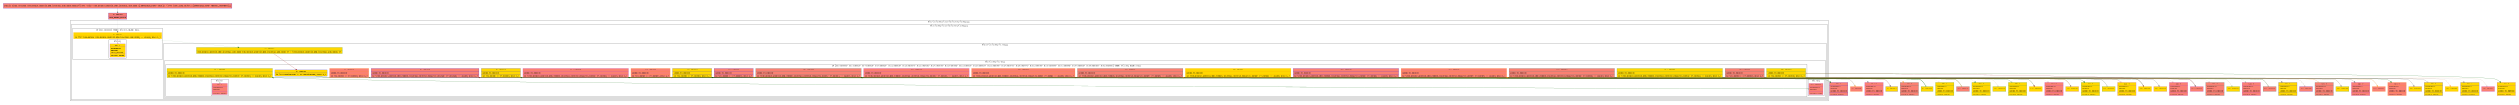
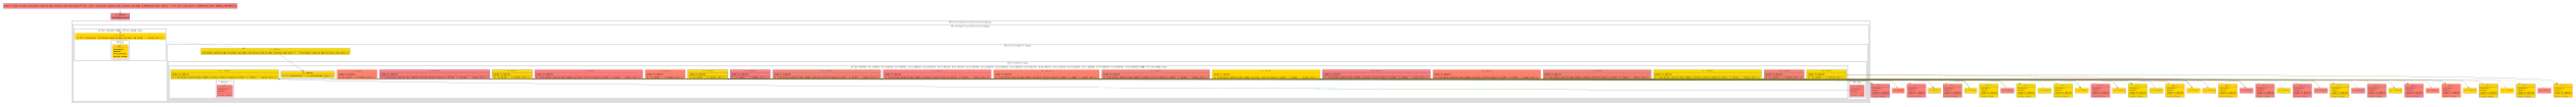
  digraph {
    fontname="Courier Prime"
    node [color=teal fillcolor=salmon fontname="Courier Prime" shape=record style=filled]
    edge [arrowhead=odot color=gray40 fontname="Courier Prime" style=solid]
    n1 [color=purple fillcolor=gold label="{43\:\ ?|SYNTHETIC\lRETURN\lORIG_RETURN\l|return false\l}"]
    n2 [color=darkorange fillcolor=gold label="{1\:\ 0x0003|if ((r7 instanceof com.google.android.gms.internal.ads.zzxx) == false) goto L_?\l}"]
    n3 [color=purple label="{63\:\ ?|SYNTHETIC\lRETURN\l|return false\l}"]
    n4 [color=blue fillcolor=gold label="{3\:\ 0x000c|if (r6.versionCode != r7.versionCode) goto L_?\l}"]
    n5 [color=darkorange label="{5\:\ 0x0014|ADDED_TO_REGION\l|if (r6.zzcgo != r7.zzcgo) goto L_?\l}"]
    n6 [color=blue label="{7\:\ 0x001e|ADDED_TO_REGION\l|if (com.google.android.gms.common.internal.Objects.equal(r6.extras, r7.extras) == false) goto L_?\l}"]
    n7 [color=blue fillcolor=gold label="{9\:\ 0x0024|ADDED_TO_REGION\l|if (r6.zzcgp != r7.zzcgp) goto L_?\l}"]
    n8 [color=purple label="{11\:\ 0x002e|ADDED_TO_REGION\l|if (com.google.android.gms.common.internal.Objects.equal(r6.zzcgq, r7.zzcgq) == false) goto L_?\l}"]
    n9 [color=darkorange label="{13\:\ 0x0034|ADDED_TO_REGION\l|if (r6.zzcgr != r7.zzcgr) goto L_?\l}"]
    n10 [color=blue fillcolor=gold label="{15\:\ 0x003a|ADDED_TO_REGION\l|if (r6.zzcgs != r7.zzcgs) goto L_?\l}"]
    n11 [color=blue label="{17\:\ 0x0040|ADDED_TO_REGION\l|if (r6.zzbqn != r7.zzbqn) goto L_?\l}"]
    n12 [label="{19\:\ 0x004a|ADDED_TO_REGION\l|if (com.google.android.gms.common.internal.Objects.equal(r6.zzcgt, r7.zzcgt) == false) goto L_?\l}"]
    n13 [color=purple label="{21\:\ 0x0054|ADDED_TO_REGION\l|if (com.google.android.gms.common.internal.Objects.equal(r6.zzcgu, r7.zzcgu) == false) goto L_?\l}"]
    n14 [color=darkorange label="{23\:\ 0x005e|ADDED_TO_REGION\l|if (com.google.android.gms.common.internal.Objects.equal(r6.zzmw, r7.zzmw) == false) goto L_?\l}"]
    n15 [label="{25\:\ 0x0068|ADDED_TO_REGION\l|if (com.google.android.gms.common.internal.Objects.equal(r6.zzcgv, r7.zzcgv) == false) goto L_?\l}"]
    n16 [color=darkorange fillcolor=gold label="{27\:\ 0x0072|ADDED_TO_REGION\l|if (com.google.android.gms.common.internal.Objects.equal(r6.zzcgw, r7.zzcgw) == false) goto L_?\l}"]
    n17 [color=blue label="{29\:\ 0x007c|ADDED_TO_REGION\l|if (com.google.android.gms.common.internal.Objects.equal(r6.zzcgx, r7.zzcgx) == false) goto L_?\l}"]
    n18 [color=darkorange label="{31\:\ 0x0086|ADDED_TO_REGION\l|if (com.google.android.gms.common.internal.Objects.equal(r6.zzcgy, r7.zzcgy) == false) goto L_?\l}"]
    n19 [label="{33\:\ 0x0090|ADDED_TO_REGION\l|if (com.google.android.gms.common.internal.Objects.equal(r6.zzcgz, r7.zzcgz) == false) goto L_?\l}"]
    n20 [fillcolor=gold label="{35\:\ 0x009a|ADDED_TO_REGION\l|if (com.google.android.gms.common.internal.Objects.equal(r6.zzcha, r7.zzcha) == false) goto L_?\l}"]
    n21 [label="{37\:\ 0x00a0|ADDED_TO_REGION\l|if (r6.zzchb != r7.zzchb) goto L_?\l}"]
    n22 [fillcolor=gold label="{39\:\ 0x00a6|ADDED_TO_REGION\l|if (r6.zzchd != r7.zzchd) goto L_?\l}"]
    n23 [fillcolor=gold label="{41\:\ 0x00b0|ADDED_TO_REGION\l|if (com.google.android.gms.common.internal.Objects.equal(r6.zzche, r7.zzche) == false) goto L_?\l}"]
    n24 [color=purple label="{42\:\ 0x00b2|SYNTHETIC\lRETURN\l|return true\l}"]
    n25 [fillcolor=gold label="{2\:\ 0x0006|com.google.android.gms.internal.ads.zzxx com.google.android.gms.internal.ads.zzxx r7 = (com.google.android.gms.internal.ads.zzxx) r7\l}"]
    n26 [color=darkorange label="{4\:\ 0x000e}"]
    n27 [color=blue label="{44\:\ ?|SYNTHETIC\lRETURN\lADDED_TO_REGION\l|return false\l}"]
    n28 [color=blue fillcolor=gold label="{6\:\ 0x0016}"]
    n29 [color=purple label="{45\:\ ?|SYNTHETIC\lRETURN\lADDED_TO_REGION\l|return false\l}"]
    n30 [fillcolor=gold label="{8\:\ 0x0020}"]
    n31 [label="{46\:\ ?|SYNTHETIC\lRETURN\lADDED_TO_REGION\l|return false\l}"]
    n32 [label="{10\:\ 0x0026}"]
    n33 [fillcolor=gold label="{47\:\ ?|SYNTHETIC\lRETURN\lADDED_TO_REGION\l|return false\l}"]
    n34 [fillcolor=gold label="{12\:\ 0x0030}"]
    n35 [fillcolor=gold label="{48\:\ ?|SYNTHETIC\lRETURN\lADDED_TO_REGION\l|return false\l}"]
    n36 [color=darkorange fillcolor=gold label="{14\:\ 0x0036}"]
    n37 [fillcolor=gold label="{49\:\ ?|SYNTHETIC\lRETURN\lADDED_TO_REGION\l|return false\l}"]
    n38 [color=purple fillcolor=gold label="{16\:\ 0x003c}"]
    n39 [color=purple label="{50\:\ ?|SYNTHETIC\lRETURN\lADDED_TO_REGION\l|return false\l}"]
    n40 [fillcolor=gold label="{18\:\ 0x0042}"]
    n41 [fillcolor=gold label="{51\:\ ?|SYNTHETIC\lRETURN\lADDED_TO_REGION\l|return false\l}"]
    n42 [color=purple fillcolor=gold label="{20\:\ 0x004c}"]
    n43 [color=purple fillcolor=gold label="{52\:\ ?|SYNTHETIC\lRETURN\lADDED_TO_REGION\l|return false\l}"]
    n44 [color=purple label="{22\:\ 0x0056}"]
-   n45 [color=purple label="{53\:\ ?|SYNTHETIC\lRETURN\lADDED_TO_REGION\l|return false\l}"]
+   n45 [color=purple fillcolor=gold label="{53\:\ ?|SYNTHETIC\lRETURN\lADDED_TO_REGION\l|return false\l}"]
    n46 [fillcolor=gold label="{24\:\ 0x0060}"]
    n47 [label="{54\:\ ?|SYNTHETIC\lRETURN\lADDED_TO_REGION\l|return false\l}"]
    n48 [label="{26\:\ 0x006a}"]
    n49 [color=purple label="{55\:\ ?|SYNTHETIC\lRETURN\lADDED_TO_REGION\l|return false\l}"]
    n50 [color=blue label="{28\:\ 0x0074}"]
    n51 [color=blue fillcolor=gold label="{56\:\ ?|SYNTHETIC\lRETURN\lADDED_TO_REGION\l|return false\l}"]
    n52 [fillcolor=gold label="{30\:\ 0x007e}"]
    n53 [label="{57\:\ ?|SYNTHETIC\lRETURN\lADDED_TO_REGION\l|return false\l}"]
    n54 [color=darkorange label="{32\:\ 0x0088}"]
    n55 [color=purple label="{58\:\ ?|SYNTHETIC\lRETURN\lADDED_TO_REGION\l|return false\l}"]
    n56 [color=purple fillcolor=gold label="{34\:\ 0x0092}"]
    n57 [color=darkorange label="{59\:\ ?|SYNTHETIC\lRETURN\lADDED_TO_REGION\l|return false\l}"]
    n58 [color=darkorange fillcolor=gold label="{36\:\ 0x009c}"]
    n59 [color=blue fillcolor=gold label="{60\:\ ?|SYNTHETIC\lRETURN\lADDED_TO_REGION\l|return false\l}"]
    n60 [color=purple label="{38\:\ 0x00a2}"]
    n61 [color=blue fillcolor=gold label="{61\:\ ?|SYNTHETIC\lRETURN\lADDED_TO_REGION\l|return false\l}"]
    n62 [color=darkorange fillcolor=gold label="{40\:\ 0x00a8}"]
    n63 [color=purple fillcolor=gold label="{62\:\ ?|SYNTHETIC\lRETURN\lADDED_TO_METHOD\l|return false\l}"]
    n64 [color=blue label="{0\:\ 0x0000|MTH_ENTER_BLOCK\l}"]
    n65 [color=blue label="{public final boolean com.google.android.gms.internal.ads.zzxx.equals((r6v0 'this' com.google.android.gms.internal.ads.zzxx A[IMMUTABLE_TYPE, THIS]), (r7v0 java.lang.Object A[IMMUTABLE_TYPE, METHOD_ARGUMENT])) }"]
    subgraph cluster_1 {
      label="R(1:(2:(1:43)|(2:2|(2:(1:63)|(1:42)))))"
      subgraph cluster_2 {
        label="R(2:(1:43)|(2:2|(2:(1:63)|(1:42))))"
        subgraph cluster_3 {
          label="IF [B:1:0x0003] THEN: R(1:43) ELSE: null"
          n2
          subgraph cluster_4 {
            label="R(1:43)"
            n1
          }
        }
        subgraph cluster_5 {
          label="R(2:2|(2:(1:63)|(1:42)))"
          n25
          subgraph cluster_6 {
            label="R(2:(1:63)|(1:42))"
            subgraph cluster_7 {
              label="IF [B:3:0x000c, B:5:0x0014, B:7:0x001e, B:9:0x0024, B:11:0x002e, B:13:0x0034, B:15:0x003a, B:17:0x0040, B:19:0x004a, B:21:0x0054, B:23:0x005e, B:25:0x0068, B:27:0x0072, B:29:0x007c, B:31:0x0086, B:33:0x0090, B:35:0x009a, B:37:0x00a0, B:39:0x00a6, B:41:0x00b0] THEN: R(1:63) ELSE: null"
              n4
              n5
              n6
              n7
              n8
              n9
              n10
              n11
              n12
              n13
              n14
              n15
              n16
              n17
              n18
              n19
              n20
              n21
              n22
              n23
              subgraph cluster_8 {
                label="R(1:63)"
                n3
              }
            }
            subgraph cluster_9 {
              label="R(1:42)"
              n24
            }
          }
        }
      }
    }
    n2 -> n1 [color=brown]
    n2 -> n25 [arrowhead=vee color=darkgreen style=dotted]
    n4 -> n26 [arrowhead=vee color=darkorange style=dotted]
    n4 -> n27 [arrowhead=diamond color=darkgreen]
    n5 -> n28 [arrowhead=diamond style=dotted]
    n5 -> n29 [arrowhead=diamond style=dotted]
    n6 -> n30 [color=darkgreen]
    n6 -> n31 [arrowhead=diamond color=darkorange style=dotted]
    n7 -> n32 [color=darkorange]
    n7 -> n33 [color=darkorange style=dotted]
    n8 -> n34 [style=dotted]
    n8 -> n35 [arrowhead=vee color=darkgreen style=dotted]
    n9 -> n36 [arrowhead=diamond color=brown style=dotted]
    n9 -> n37 [color=darkgreen]
    n10 -> n38 [arrowhead=diamond]
    n10 -> n39 [color=brown style=dotted]
    n11 -> n40
    n11 -> n41 [arrowhead=diamond color=darkgreen]
    n12 -> n42 [arrowhead=vee style=dotted]
    n12 -> n43 [color=brown]
    n13 -> n44 [arrowhead=diamond]
    n13 -> n45 [color=brown style=dotted]
    n14 -> n46 [color=darkgreen style=dotted]
    n14 -> n47 [color=brown style=dotted]
    n15 -> n48 [color=brown style=dotted]
    n15 -> n49 [color=darkgreen style=dotted]
    n16 -> n50 [color=brown style=dotted]
    n16 -> n51 [arrowhead=diamond style=dotted]
    n17 -> n52 [arrowhead=vee]
    n17 -> n53 [color=darkorange]
    n18 -> n54 [arrowhead=vee color=darkorange]
    n18 -> n55 [arrowhead=diamond]
    n19 -> n56 [arrowhead=vee]
    n19 -> n57 [arrowhead=diamond color=darkgreen]
    n20 -> n58 [arrowhead=vee color=darkorange style=dotted]
    n20 -> n59
    n21 -> n60 [style=dotted]
    n21 -> n61 [arrowhead=vee style=dotted]
    n22 -> n62 [arrowhead=vee color=brown]
    n22 -> n63 [arrowhead=diamond color=darkgreen]
    n23 -> n3 [color=darkgreen style=dotted]
    n23 -> n24 [color=darkgreen]
    n25 -> n4 [arrowhead=diamond color=brown]
    n26 -> n5 [arrowhead=vee]
    n28 -> n6 [arrowhead=diamond color=brown]
    n30 -> n7 [arrowhead=vee color=darkgreen]
    n32 -> n8 [arrowhead=diamond color=darkgreen]
    n34 -> n9 [arrowhead=vee color=darkorange style=dotted]
    n36 -> n10 [arrowhead=diamond color=darkgreen]
    n38 -> n11 [arrowhead=vee color=darkorange]
    n40 -> n12 [arrowhead=vee color=darkgreen style=dotted]
    n42 -> n13 [arrowhead=diamond]
    n44 -> n14 [color=brown]
    n46 -> n15 [arrowhead=vee color=darkorange style=dotted]
    n48 -> n16 [color=darkgreen]
    n50 -> n17 [color=darkgreen style=dotted]
    n52 -> n18 [arrowhead=diamond color=darkorange style=dotted]
    n54 -> n19 [style=dotted]
    n56 -> n20 [style=dotted]
    n58 -> n21 [color=brown style=dotted]
    n60 -> n22 [color=darkorange style=dotted]
    n62 -> n23 [arrowhead=vee color=darkgreen]
    n64 -> n2 [arrowhead=diamond style=dotted]
    n65 -> n64 [arrowhead=diamond]
  }
